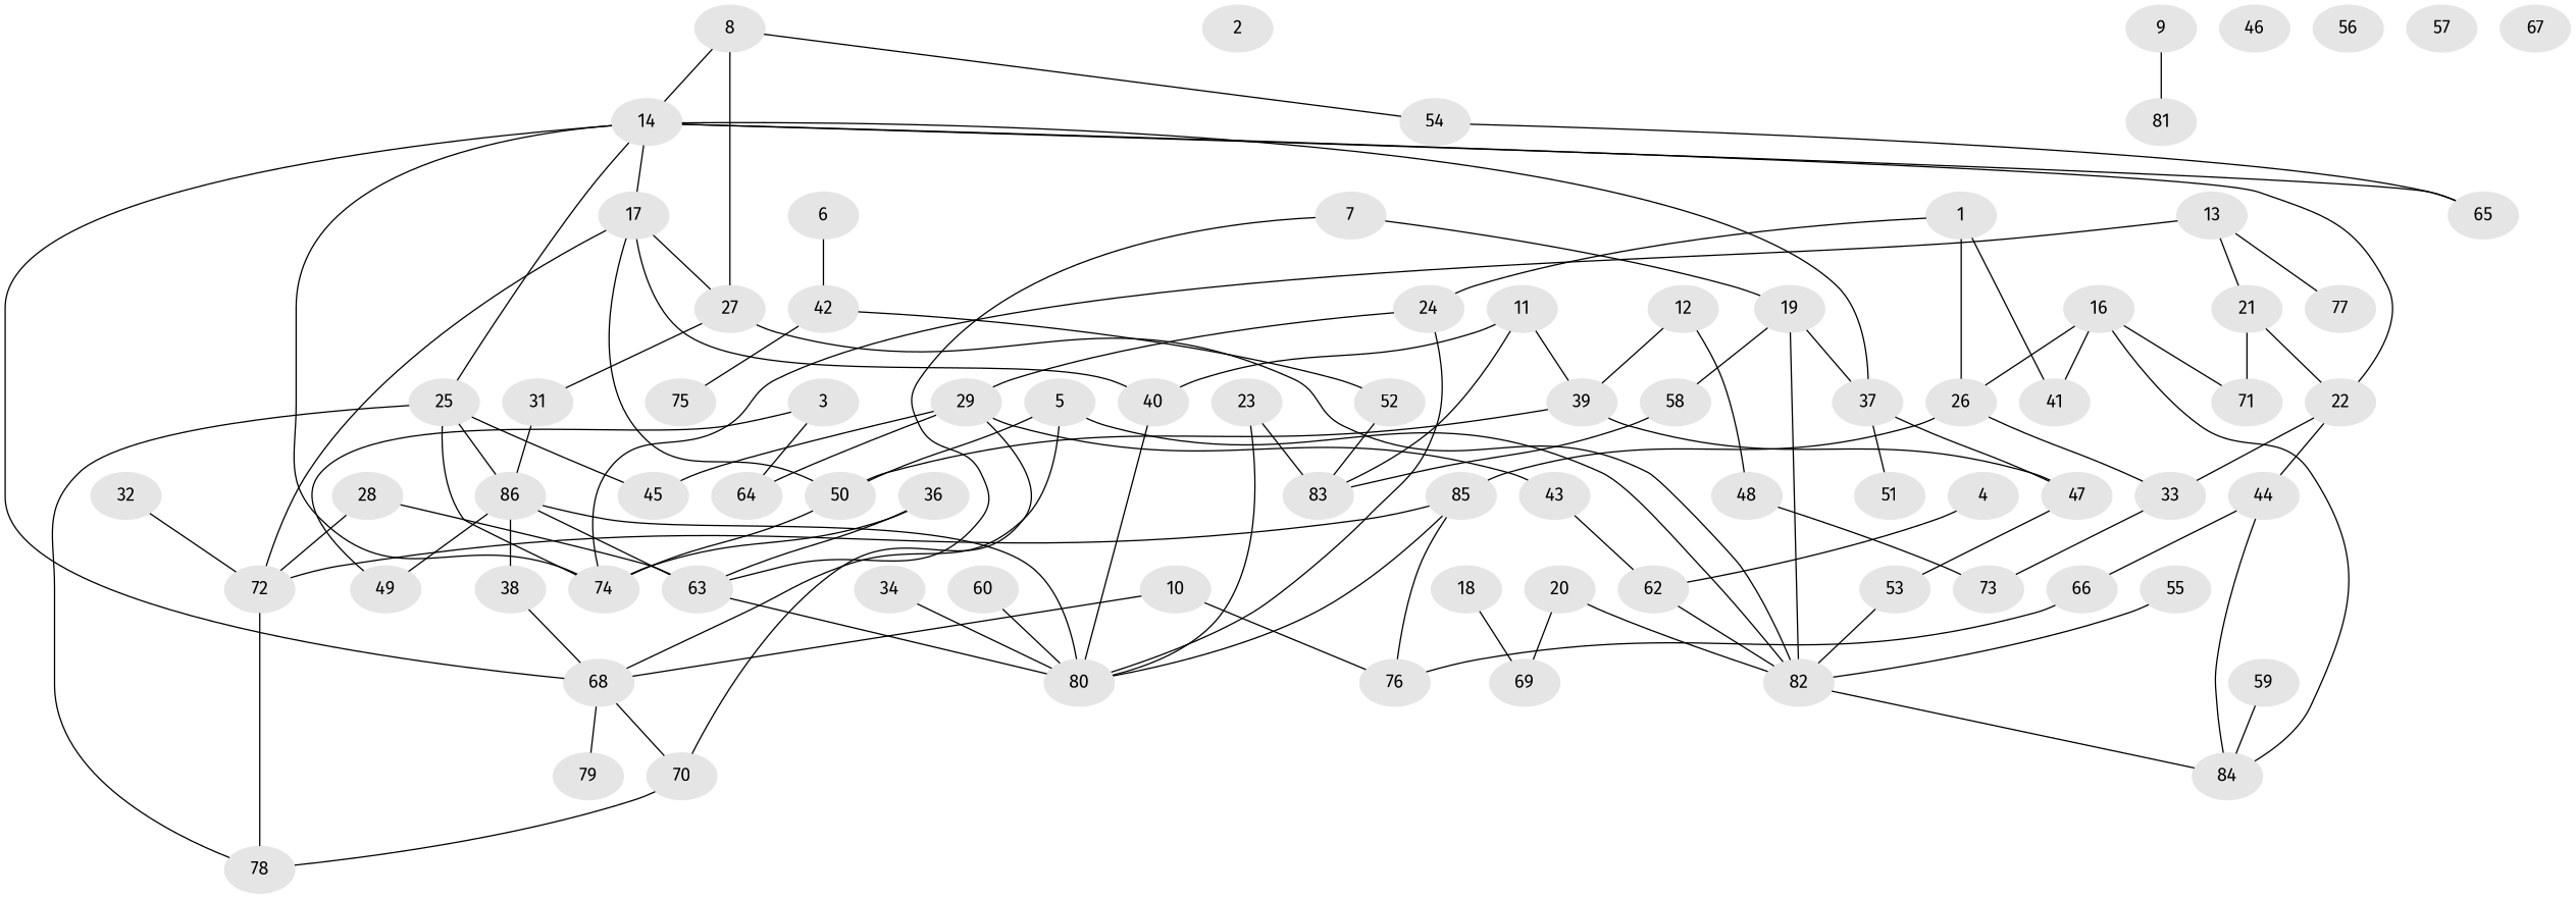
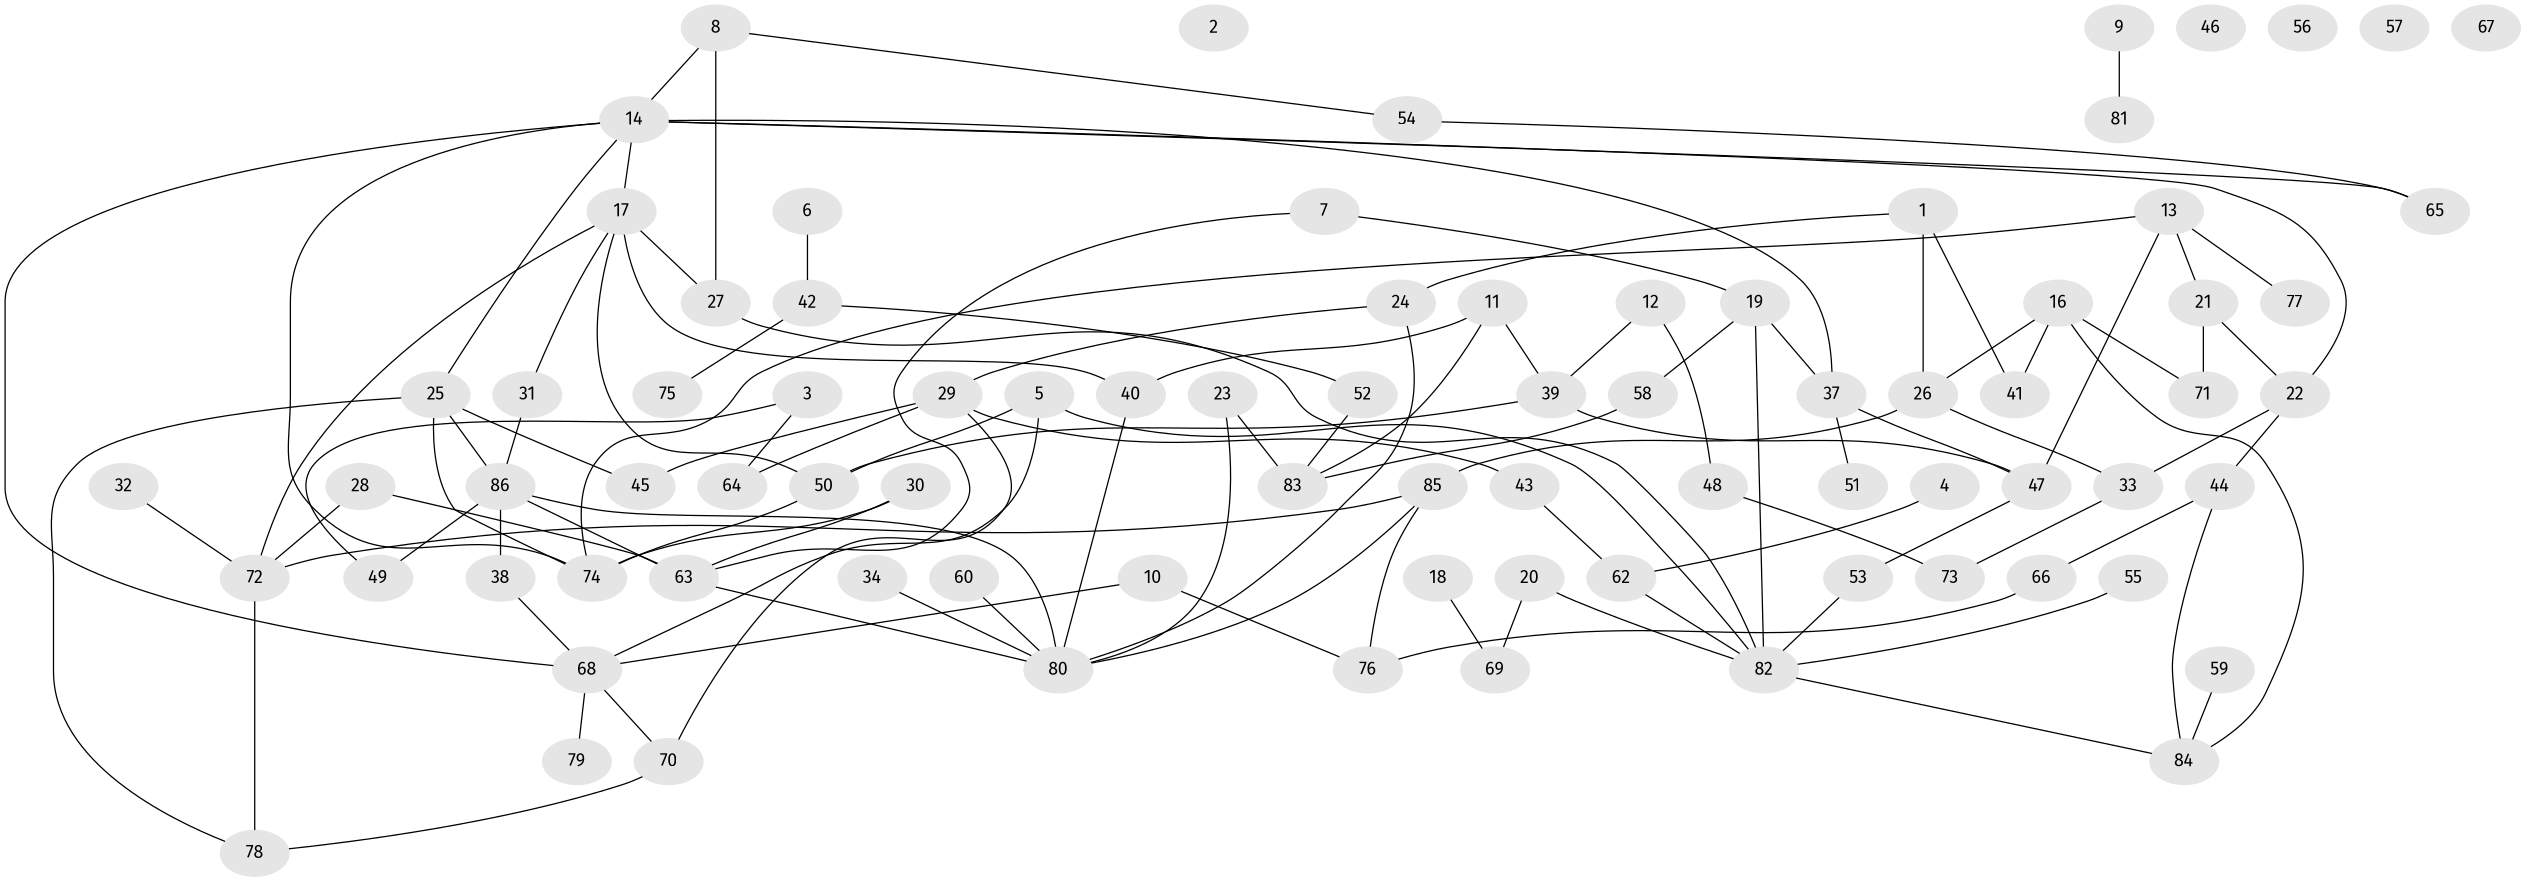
  graph {
    fontname="Fira Sans"
    node [color=gray90 fontname="Fira Sans" style=filled]
    edge [fontname="Fira Sans"]
    1
    24
    26
    41
    80
    29
    33
    n8 [label=85]
    2
    3
    49
    64
    4
    62
    82
    5
    50
    68
    74
    70
    79
    84
    6
    42
    52
    75
    7
    19
    63
    37
    58
    8
    14
    27
    54
    17
    22
    25
    65
    31
    9
    81
    10
    76
    11
    39
    40
    83
    47
    12
    48
    73
    13
    21
    77
    71
    53
    72
    44
    78
    n61 [label=86]
    45
    51
    16
    18
    69
    20
    66
    23
    43
    38
    28
-   30 [label=36]
+   30
    32
    34
    46
    55
    56
    57
    59
    60
    67
    1 -- 24
    1 -- 26
    1 -- 41
    24 -- 80
    24 -- 29
    26 -- 33
    26 -- n8
    29 -- 64
    29 -- 70
    29 -- 45
    29 -- 43
    33 -- 73
    n8 -- 80
    n8 -- 76
    n8 -- 72
    3 -- 49
    3 -- 64
    4 -- 62
    62 -- 82
    82 -- 84
    5 -- 82
    5 -- 50
    5 -- 68
    50 -- 74
    68 -- 70
    68 -- 79
    70 -- 78
    6 -- 42
    42 -- 52
    42 -- 75
    52 -- 83
    7 -- 19
    7 -- 63
    19 -- 82
    19 -- 37
    19 -- 58
    63 -- 80
    37 -- 47
    37 -- 51
    58 -- 83
    8 -- 14
    8 -- 27
    8 -- 54
    14 -- 68
    14 -- 74
    14 -- 37
    14 -- 17
    14 -- 22
    14 -- 25
    14 -- 65
    27 -- 82
-   27 -- 31
+   17 -- 31
    54 -- 65
    17 -- 50
    17 -- 27
    17 -- 40
    17 -- 72
    22 -- 33
    22 -- 44
    25 -- 74
    25 -- 78
    25 -- n61
    25 -- 45
    31 -- n61
    9 -- 81
    10 -- 68
    10 -- 76
    11 -- 39
    11 -- 40
    11 -- 83
    39 -- 50
    39 -- 47
    40 -- 80
    47 -- 53
    12 -- 39
    12 -- 48
    48 -- 73
    13 -- 74
+   13 -- 47
    13 -- 21
    13 -- 77
    21 -- 22
    21 -- 71
    53 -- 82
    72 -- 78
    44 -- 84
    44 -- 66
    n61 -- 80
    n61 -- 49
    n61 -- 63
    n61 -- 38
    16 -- 26
    16 -- 41
    16 -- 84
    16 -- 71
    18 -- 69
    20 -- 82
    20 -- 69
    66 -- 76
    23 -- 80
    23 -- 83
    43 -- 62
    38 -- 68
    28 -- 63
    28 -- 72
    30 -- 74
    30 -- 63
    32 -- 72
    34 -- 80
    55 -- 82
    59 -- 84
    60 -- 80
  }
